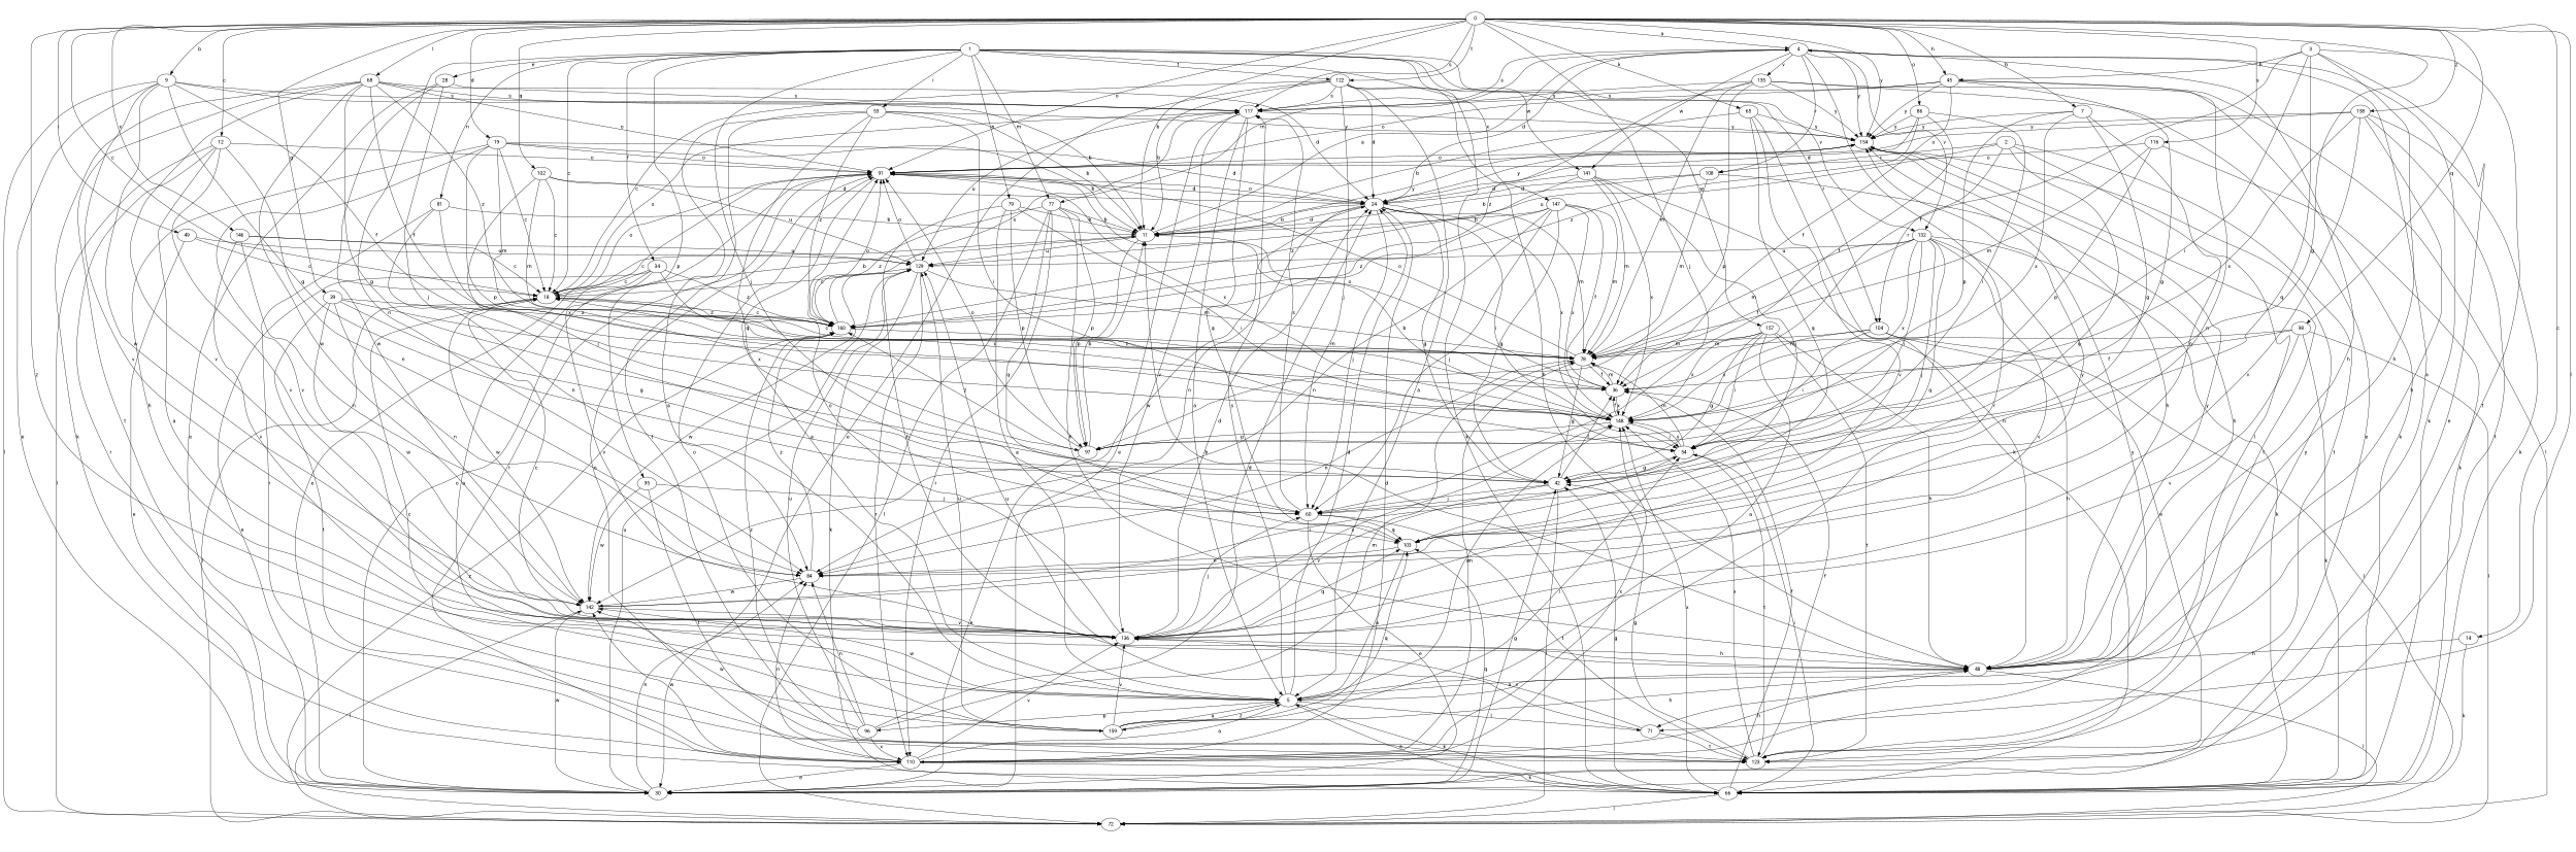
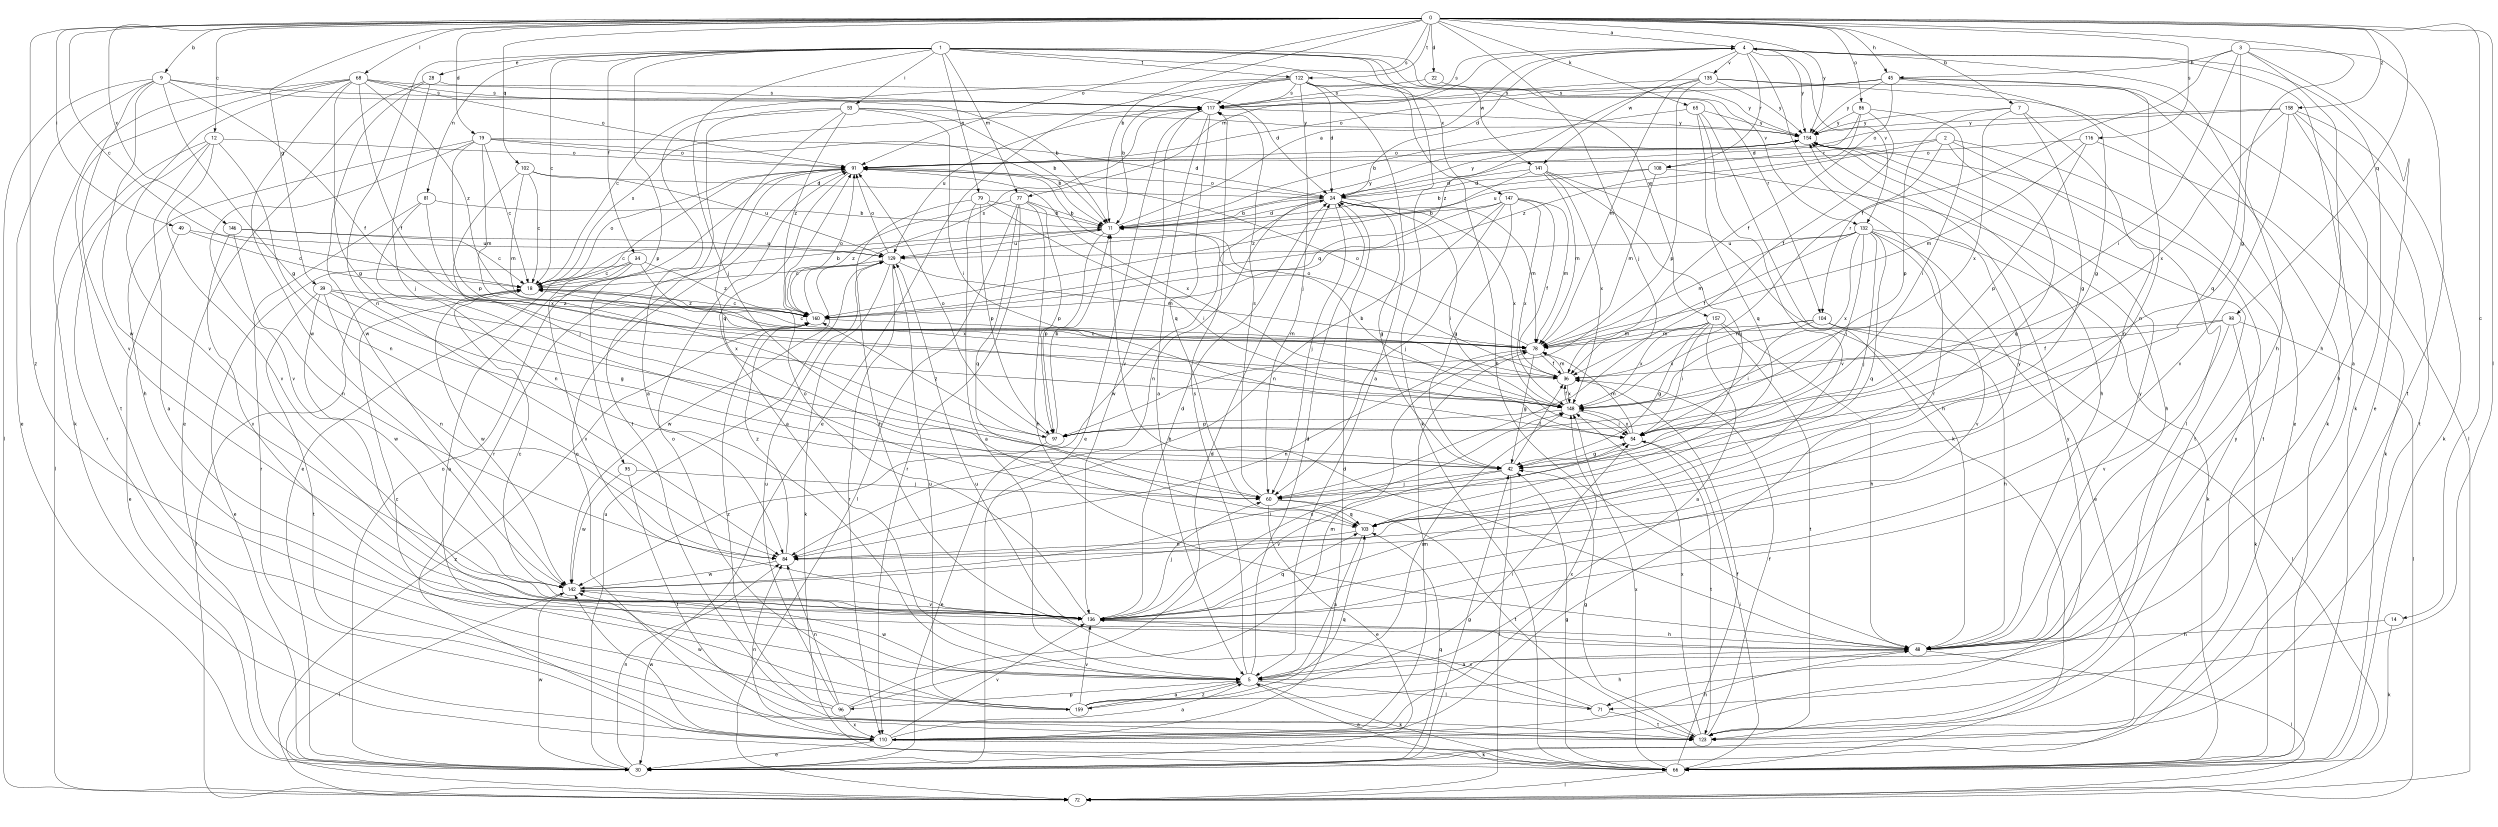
  strict digraph {
    fontname=Roboto
    node [fontname=Roboto]
    edge [fontname=Roboto]
    0
    4
    7
    9
    11
    12
    14
    18
    19
+   22
    39
    42
    45
    49
    60
    65
    68
    71
    86
    91
    98
    102
    116
    117
    122
    146
    154
    158
    159
    77
    132
    141
    108
    48
    24
    66
    110
    135
    84
    148
    97
    30
    36
    142
    72
    136
    129
    5
    160
    78
    123
    103
    54
    1
    28
    34
    53
    79
    81
    95
    104
    n62 [label=157]
    147
    2
    3
    96
    0 -> 4 [label=a]
    0 -> 7 [label=b]
    0 -> 9 [label=b]
    0 -> 11 [label=b]
    0 -> 12 [label=c]
    0 -> 14 [label=c]
    0 -> 18 [label=c]
    0 -> 19 [label=d]
+   0 -> 22 [label=d]
    0 -> 39 [label=g]
    0 -> 42 [label=g]
    0 -> 45 [label=h]
    0 -> 49 [label=i]
    0 -> 60 [label=j]
    0 -> 65 [label=k]
    0 -> 68 [label=l]
    0 -> 71 [label=l]
    0 -> 86 [label=o]
    0 -> 91 [label=o]
    0 -> 98 [label=q]
    0 -> 102 [label=q]
    0 -> 116 [label=s]
    0 -> 117 [label=s]
    0 -> 122 [label=t]
    0 -> 146 [label=x]
    0 -> 154 [label=y]
    0 -> 158 [label=z]
    0 -> 159 [label=z]
    4 -> 117 [label=s]
    4 -> 154 [label=y]
    4 -> 77 [label=m]
    4 -> 132 [label=v]
    4 -> 141 [label=w]
    4 -> 108 [label=r]
    4 -> 48 [label=h]
    4 -> 24 [label=d]
    4 -> 66 [label=k]
    4 -> 110 [label=r]
    4 -> 135 [label=v]
    7 -> 42 [label=g]
    7 -> 154 [label=y]
    7 -> 84 [label=n]
    7 -> 148 [label=x]
    7 -> 97 [label=p]
    9 -> 11 [label=b]
    9 -> 42 [label=g]
    9 -> 117 [label=s]
    9 -> 30 [label=e]
    9 -> 36 [label=f]
    9 -> 142 [label=w]
    9 -> 72 [label=l]
    9 -> 136 [label=v]
    11 -> 4 [label=a]
    11 -> 18 [label=c]
    11 -> 154 [label=y]
    11 -> 24 [label=d]
    11 -> 97 [label=p]
    11 -> 129 [label=u]
    12 -> 91 [label=o]
    12 -> 110 [label=r]
    12 -> 84 [label=n]
    12 -> 72 [label=l]
    12 -> 136 [label=v]
    12 -> 5 [label=a]
    14 -> 48 [label=h]
    14 -> 66 [label=k]
    18 -> 11 [label=b]
    18 -> 91 [label=o]
    18 -> 117 [label=s]
    18 -> 142 [label=w]
    18 -> 72 [label=l]
    18 -> 160 [label=z]
    19 -> 11 [label=b]
    19 -> 18 [label=c]
    19 -> 91 [label=o]
    19 -> 48 [label=h]
    19 -> 24 [label=d]
    19 -> 97 [label=p]
    19 -> 136 [label=v]
    19 -> 78 [label=m]
+   22 -> 117 [label=s]
+   22 -> 154 [label=y]
    39 -> 42 [label=g]
    39 -> 84 [label=n]
    39 -> 148 [label=x]
    39 -> 142 [label=w]
    39 -> 160 [label=z]
    39 -> 123 [label=t]
    42 -> 60 [label=j]
    42 -> 36 [label=f]
    42 -> 72 [label=l]
    42 -> 136 [label=v]
    45 -> 42 [label=g]
    45 -> 91 [label=o]
    45 -> 117 [label=s]
    45 -> 154 [label=y]
    45 -> 84 [label=n]
    45 -> 36 [label=f]
    45 -> 72 [label=l]
    49 -> 18 [label=c]
    49 -> 30 [label=e]
    49 -> 129 [label=u]
    60 -> 117 [label=s]
    60 -> 30 [label=e]
    60 -> 123 [label=t]
    60 -> 103 [label=q]
    65 -> 11 [label=b]
    65 -> 154 [label=y]
    65 -> 66 [label=k]
    65 -> 136 [label=v]
    65 -> 103 [label=q]
    68 -> 42 [label=g]
    68 -> 91 [label=o]
    68 -> 117 [label=s]
    68 -> 24 [label=d]
    68 -> 66 [label=k]
    68 -> 36 [label=f]
    68 -> 142 [label=w]
    68 -> 136 [label=v]
    68 -> 160 [label=z]
    68 -> 123 [label=t]
    71 -> 136 [label=v]
    71 -> 129 [label=u]
    71 -> 123 [label=t]
    86 -> 154 [label=y]
    86 -> 24 [label=d]
    86 -> 36 [label=f]
    86 -> 160 [label=z]
    86 -> 54 [label=i]
-   91 -> 24 [label=d]
    91 -> 110 [label=r]
    91 -> 148 [label=x]
    91 -> 30 [label=e]
    91 -> 5 [label=a]
    98 -> 66 [label=k]
    98 -> 36 [label=f]
    98 -> 72 [label=l]
    98 -> 136 [label=v]
    98 -> 78 [label=m]
    102 -> 18 [label=c]
    102 -> 60 [label=j]
    102 -> 24 [label=d]
    102 -> 129 [label=u]
    102 -> 78 [label=m]
    116 -> 91 [label=o]
    116 -> 66 [label=k]
    116 -> 97 [label=p]
    116 -> 78 [label=m]
    117 -> 154 [label=y]
    117 -> 30 [label=e]
    117 -> 136 [label=v]
    117 -> 129 [label=u]
    117 -> 5 [label=a]
    117 -> 103 [label=q]
    122 -> 11 [label=b]
    122 -> 18 [label=c]
    122 -> 60 [label=j]
    122 -> 117 [label=s]
    122 -> 48 [label=h]
    122 -> 24 [label=d]
    122 -> 66 [label=k]
    122 -> 30 [label=e]
    122 -> 5 [label=a]
    146 -> 18 [label=c]
    146 -> 84 [label=n]
    146 -> 136 [label=v]
    146 -> 129 [label=u]
    154 -> 91 [label=o]
    154 -> 48 [label=h]
    154 -> 123 [label=t]
    158 -> 91 [label=o]
    158 -> 154 [label=y]
    158 -> 48 [label=h]
    158 -> 66 [label=k]
    158 -> 148 [label=x]
    158 -> 136 [label=v]
    158 -> 123 [label=t]
    159 -> 18 [label=c]
    159 -> 91 [label=o]
    159 -> 48 [label=h]
    159 -> 136 [label=v]
    159 -> 129 [label=u]
    159 -> 5 [label=a]
    159 -> 103 [label=q]
    159 -> 54 [label=i]
    77 -> 11 [label=b]
    77 -> 48 [label=h]
    77 -> 110 [label=r]
    77 -> 97 [label=p]
    77 -> 72 [label=l]
    77 -> 160 [label=z]
    77 -> 103 [label=q]
    132 -> 60 [label=j]
    132 -> 66 [label=k]
    132 -> 148 [label=x]
    132 -> 30 [label=e]
    132 -> 36 [label=f]
    132 -> 136 [label=v]
    132 -> 129 [label=u]
    132 -> 78 [label=m]
    132 -> 103 [label=q]
    132 -> 54 [label=i]
    141 -> 60 [label=j]
    141 -> 48 [label=h]
    141 -> 24 [label=d]
    141 -> 148 [label=x]
    141 -> 160 [label=z]
    141 -> 78 [label=m]
    108 -> 11 [label=b]
    108 -> 48 [label=h]
    108 -> 24 [label=d]
    108 -> 78 [label=m]
    48 -> 11 [label=b]
    48 -> 154 [label=y]
    48 -> 72 [label=l]
    48 -> 5 [label=a]
    24 -> 11 [label=b]
    24 -> 42 [label=g]
    24 -> 60 [label=j]
    24 -> 91 [label=o]
    24 -> 154 [label=y]
    24 -> 84 [label=n]
    24 -> 148 [label=x]
    24 -> 142 [label=w]
    24 -> 78 [label=m]
    24 -> 54 [label=i]
    66 -> 42 [label=g]
    66 -> 148 [label=x]
    66 -> 36 [label=f]
    66 -> 72 [label=l]
    66 -> 5 [label=a]
    66 -> 54 [label=i]
    110 -> 91 [label=o]
    110 -> 154 [label=y]
    110 -> 48 [label=h]
    110 -> 24 [label=d]
    110 -> 66 [label=k]
    110 -> 84 [label=n]
    110 -> 148 [label=x]
    110 -> 30 [label=e]
    110 -> 142 [label=w]
    110 -> 136 [label=v]
    110 -> 5 [label=a]
    110 -> 78 [label=m]
    135 -> 117 [label=s]
    135 -> 154 [label=y]
    135 -> 66 [label=k]
    135 -> 97 [label=p]
    135 -> 30 [label=e]
    135 -> 160 [label=z]
    135 -> 78 [label=m]
    84 -> 142 [label=w]
    84 -> 160 [label=z]
    148 -> 11 [label=b]
    148 -> 97 [label=p]
    148 -> 36 [label=f]
    148 -> 54 [label=i]
    97 -> 11 [label=b]
    97 -> 91 [label=o]
    97 -> 30 [label=e]
    97 -> 160 [label=z]
    30 -> 42 [label=g]
    30 -> 91 [label=o]
    30 -> 84 [label=n]
    30 -> 142 [label=w]
    30 -> 129 [label=u]
    30 -> 103 [label=q]
    36 -> 18 [label=c]
    36 -> 91 [label=o]
    36 -> 148 [label=x]
    36 -> 78 [label=m]
    142 -> 154 [label=y]
    142 -> 72 [label=l]
    142 -> 136 [label=v]
    142 -> 54 [label=i]
    72 -> 160 [label=z]
    136 -> 18 [label=c]
    136 -> 60 [label=j]
    136 -> 91 [label=o]
    136 -> 48 [label=h]
    136 -> 24 [label=d]
    136 -> 148 [label=x]
    136 -> 103 [label=q]
    129 -> 18 [label=c]
    129 -> 91 [label=o]
    129 -> 66 [label=k]
    129 -> 110 [label=r]
    129 -> 142 [label=w]
    129 -> 78 [label=m]
    5 -> 4 [label=a]
    5 -> 71 [label=l]
    5 -> 117 [label=s]
    5 -> 159 [label=z]
    5 -> 24 [label=d]
    5 -> 66 [label=k]
    5 -> 148 [label=x]
    5 -> 142 [label=w]
    5 -> 96 [label=p]
    160 -> 18 [label=c]
    160 -> 91 [label=o]
    160 -> 117 [label=s]
    160 -> 78 [label=m]
    78 -> 18 [label=c]
    78 -> 42 [label=g]
    78 -> 91 [label=o]
    78 -> 84 [label=n]
    78 -> 36 [label=f]
    123 -> 42 [label=g]
    123 -> 154 [label=y]
    123 -> 148 [label=x]
    123 -> 36 [label=f]
    103 -> 84 [label=n]
    103 -> 5 [label=a]
    54 -> 42 [label=g]
    54 -> 148 [label=x]
    54 -> 78 [label=m]
    54 -> 123 [label=t]
    1 -> 18 [label=c]
    1 -> 60 [label=j]
    1 -> 122 [label=t]
    1 -> 77 [label=m]
    1 -> 132 [label=v]
    1 -> 141 [label=w]
    1 -> 84 [label=n]
    1 -> 28 [label=e]
    1 -> 34 [label=f]
    1 -> 53 [label=i]
    1 -> 79 [label=n]
    1 -> 81 [label=n]
    1 -> 95 [label=p]
    1 -> 104 [label=r]
    1 -> n62 [label=w]
    1 -> 147 [label=x]
    28 -> 60 [label=j]
    28 -> 117 [label=s]
    28 -> 30 [label=e]
    28 -> 142 [label=w]
    34 -> 18 [label=c]
    34 -> 148 [label=x]
    34 -> 30 [label=e]
    34 -> 136 [label=v]
    34 -> 5 [label=a]
    34 -> 160 [label=z]
    53 -> 11 [label=b]
    53 -> 154 [label=y]
    53 -> 5 [label=a]
    53 -> 160 [label=z]
    53 -> 123 [label=t]
    53 -> 103 [label=q]
    53 -> 54 [label=i]
    79 -> 11 [label=b]
    79 -> 48 [label=h]
    79 -> 97 [label=p]
    79 -> 5 [label=a]
    79 -> 54 [label=i]
    81 -> 11 [label=b]
    81 -> 110 [label=r]
    81 -> 84 [label=n]
    81 -> 148 [label=x]
    95 -> 60 [label=j]
    95 -> 142 [label=w]
    95 -> 123 [label=t]
    104 -> 48 [label=h]
    104 -> 148 [label=x]
    104 -> 72 [label=l]
    104 -> 78 [label=m]
    104 -> 54 [label=i]
    n62 -> 42 [label=g]
    n62 -> 48 [label=h]
    n62 -> 148 [label=x]
    n62 -> 5 [label=a]
    n62 -> 78 [label=m]
    n62 -> 123 [label=t]
    n62 -> 54 [label=i]
    147 -> 11 [label=b]
    147 -> 42 [label=g]
    147 -> 60 [label=j]
    147 -> 84 [label=n]
    147 -> 148 [label=x]
    147 -> 36 [label=f]
-   147 -> 160 [label=z]
+   147 -> 160 [label=q]
    147 -> 78 [label=m]
    2 -> 71 [label=l]
    2 -> 108 [label=r]
    2 -> 129 [label=u]
    2 -> 123 [label=t]
    2 -> 103 [label=q]
    2 -> 104 [label=r]
    3 -> 45 [label=h]
    3 -> 48 [label=h]
    3 -> 30 [label=e]
    3 -> 36 [label=f]
    3 -> 123 [label=t]
    3 -> 103 [label=q]
    3 -> 54 [label=i]
    96 -> 24 [label=d]
    96 -> 110 [label=x]
    96 -> 84 [label=n]
    96 -> 142 [label=w]
    96 -> 129 [label=u]
    96 -> 160 [label=z]
    96 -> 78 [label=m]
  }
